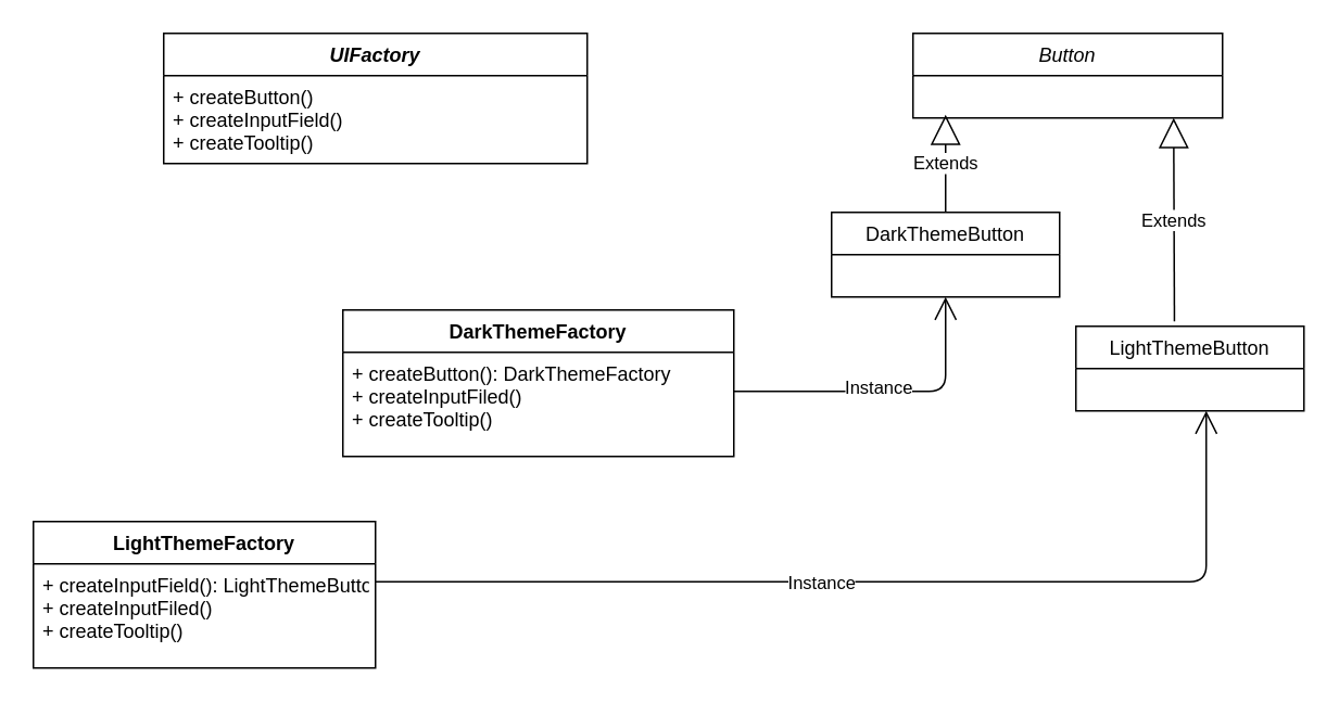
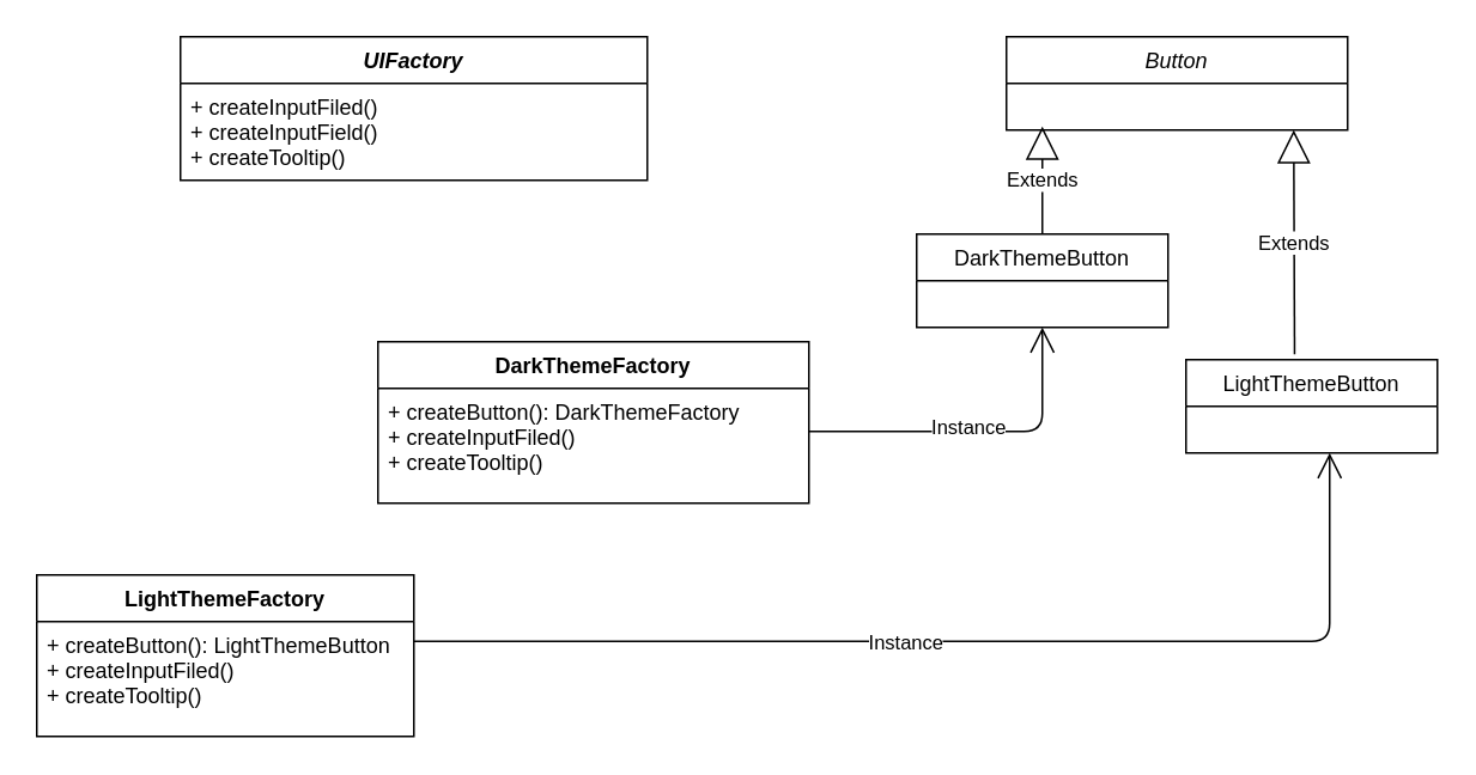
  <mxCell id="0" />
  <mxCell id="1" parent="0" />
  <mxCell id="2" value="UIFactory" style="swimlane;fontStyle=3;align=center;verticalAlign=top;childLayout=stackLayout;horizontal=1;startSize=26;horizontalStack=0;resizeParent=1;resizeParentMax=0;resizeLast=0;collapsible=1;marginBottom=0;" vertex="1" parent="1"><mxGeometry x="100" y="20" width="260" height="80" as="geometry" /></mxCell>
- <mxCell id="3" value="+ createButton()&#10;+ createInputField()&#10;+ createTooltip()" style="text;strokeColor=none;fillColor=none;align=left;verticalAlign=top;spacingLeft=4;spacingRight=4;overflow=hidden;rotatable=0;points=[[0,0.5],[1,0.5]];portConstraint=eastwest;" vertex="1" parent="2"><mxGeometry y="26" width="260" height="54" as="geometry" /></mxCell>
+ <mxCell id="3" value="+ createInputFiled()&#10;+ createInputField()&#10;+ createTooltip()" style="text;strokeColor=none;fillColor=none;align=left;verticalAlign=top;spacingLeft=4;spacingRight=4;overflow=hidden;rotatable=0;points=[[0,0.5],[1,0.5]];portConstraint=eastwest;" vertex="1" parent="2"><mxGeometry y="26" width="260" height="54" as="geometry" /></mxCell>
  <mxCell id="4" value="LightThemeFactory" style="swimlane;fontStyle=1;align=center;verticalAlign=top;childLayout=stackLayout;horizontal=1;startSize=26;horizontalStack=0;resizeParent=1;resizeParentMax=0;resizeLast=0;collapsible=1;marginBottom=0;" vertex="1" parent="1"><mxGeometry x="20" y="320" width="210" height="90" as="geometry" /></mxCell>
- <mxCell id="5" value="+ createInputField(): LightThemeButton&#10;+ createInputFiled()&#10;+ createTooltip()" style="text;strokeColor=none;fillColor=none;align=left;verticalAlign=top;spacingLeft=4;spacingRight=4;overflow=hidden;rotatable=0;points=[[0,0.5],[1,0.5]];portConstraint=eastwest;" vertex="1" parent="4"><mxGeometry y="26" width="210" height="64" as="geometry" /></mxCell>
+ <mxCell id="5" value="+ createButton(): LightThemeButton&#10;+ createInputFiled()&#10;+ createTooltip()" style="text;strokeColor=none;fillColor=none;align=left;verticalAlign=top;spacingLeft=4;spacingRight=4;overflow=hidden;rotatable=0;points=[[0,0.5],[1,0.5]];portConstraint=eastwest;" vertex="1" parent="4"><mxGeometry y="26" width="210" height="64" as="geometry" /></mxCell>
  <mxCell id="6" value="DarkThemeFactory" style="swimlane;fontStyle=1;align=center;verticalAlign=top;childLayout=stackLayout;horizontal=1;startSize=26;horizontalStack=0;resizeParent=1;resizeParentMax=0;resizeLast=0;collapsible=1;marginBottom=0;" vertex="1" parent="1"><mxGeometry x="210" y="190" width="240" height="90" as="geometry" /></mxCell>
  <mxCell id="7" value="+ createButton(): DarkThemeFactory&#10;+ createInputFiled()&#10;+ createTooltip()" style="text;strokeColor=none;fillColor=none;align=left;verticalAlign=top;spacingLeft=4;spacingRight=4;overflow=hidden;rotatable=0;points=[[0,0.5],[1,0.5]];portConstraint=eastwest;" vertex="1" parent="6"><mxGeometry y="26" width="240" height="64" as="geometry" /></mxCell>
  <mxCell id="8" value="Button" style="swimlane;fontStyle=2;childLayout=stackLayout;horizontal=1;startSize=26;fillColor=none;horizontalStack=0;resizeParent=1;resizeParentMax=0;resizeLast=0;collapsible=1;marginBottom=0;" vertex="1" parent="1"><mxGeometry x="560" y="20" width="190" height="52" as="geometry" /></mxCell>
  <mxCell id="9" value="LightThemeButton" style="swimlane;fontStyle=0;childLayout=stackLayout;horizontal=1;startSize=26;fillColor=none;horizontalStack=0;resizeParent=1;resizeParentMax=0;resizeLast=0;collapsible=1;marginBottom=0;" vertex="1" parent="1"><mxGeometry x="660" y="200" width="140" height="52" as="geometry" /></mxCell>
  <mxCell id="10" value="DarkThemeButton" style="swimlane;fontStyle=0;childLayout=stackLayout;horizontal=1;startSize=26;fillColor=none;horizontalStack=0;resizeParent=1;resizeParentMax=0;resizeLast=0;collapsible=1;marginBottom=0;" vertex="1" parent="1"><mxGeometry x="510" y="130" width="140" height="52" as="geometry" /></mxCell>
  <mxCell id="11" value="Extends" style="endArrow=block;endSize=16;endFill=0;html=1;" edge="1" parent="1"><mxGeometry width="160" relative="1" as="geometry"><mxPoint x="580" y="130" as="sourcePoint" /><mxPoint x="580" y="70" as="targetPoint" /></mxGeometry></mxCell>
  <mxCell id="12" value="Extends" style="endArrow=block;endSize=16;endFill=0;html=1;exitX=0.432;exitY=-0.058;exitDx=0;exitDy=0;exitPerimeter=0;" edge="1" parent="1" source="9"><mxGeometry width="160" relative="1" as="geometry"><mxPoint x="720" y="132" as="sourcePoint" /><mxPoint x="720" y="72" as="targetPoint" /></mxGeometry></mxCell>
  <mxCell id="13" value="" style="endArrow=open;endFill=1;endSize=12;html=1;entryX=0.5;entryY=1;entryDx=0;entryDy=0;" edge="1" parent="1" target="10"><mxGeometry width="160" relative="1" as="geometry"><mxPoint x="450" y="240" as="sourcePoint" /><mxPoint x="610" y="240" as="targetPoint" /><Array as="points"><mxPoint x="580" y="240" /></Array></mxGeometry></mxCell>
  <mxCell id="14" value="Instance" style="edgeLabel;html=1;align=center;verticalAlign=middle;resizable=0;points=[];" vertex="1" connectable="0" parent="13"><mxGeometry x="-0.069" y="3" relative="1" as="geometry"><mxPoint as="offset" /></mxGeometry></mxCell>
  <mxCell id="15" value="" style="endArrow=open;endFill=1;endSize=12;html=1;entryX=0.5;entryY=1;entryDx=0;entryDy=0;exitX=0.998;exitY=0.172;exitDx=0;exitDy=0;exitPerimeter=0;" edge="1" parent="1" source="5"><mxGeometry width="160" relative="1" as="geometry"><mxPoint x="240" y="360" as="sourcePoint" /><mxPoint x="740" y="252" as="targetPoint" /><Array as="points"><mxPoint x="740" y="357" /></Array></mxGeometry></mxCell>
  <mxCell id="16" value="Instance" style="edgeLabel;html=1;align=center;verticalAlign=middle;resizable=0;points=[];" vertex="1" connectable="0" parent="15"><mxGeometry x="-0.11" relative="1" as="geometry"><mxPoint as="offset" /></mxGeometry></mxCell>
